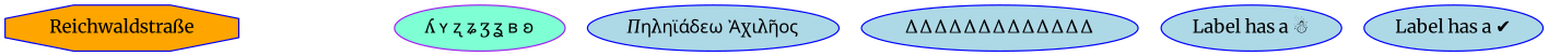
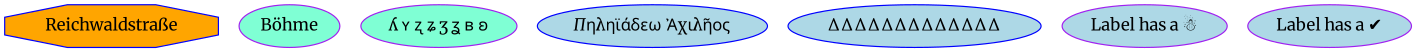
  digraph {
    rankdir=TB
    fontname=Merriweather
    node [style=filled fillcolor=lightblue color=purple fontname=Merriweather]
    "Reichwaldstraße" [shape=octagon fillcolor=orange color=blue]
+   "Böhme" [fillcolor=aquamarine]
    n3 [label="ʎ ʏ ʐ ʑ ʒ ʓ ʙ ʚ" fillcolor=aquamarine]
    n4 [label="Πηληϊάδεω Ἀχιλῆος" color=blue]
    "ΔΔΔΔΔΔΔΔΔΔΔΔΔ" [color=blue]
-   n6 [label="Label has a ☃" color=blue]
-   n7 [label="Label has a ✔" color=blue]
+   n6 [label="Label has a ☃"]
+   n7 [label="Label has a ✔"]
  }
